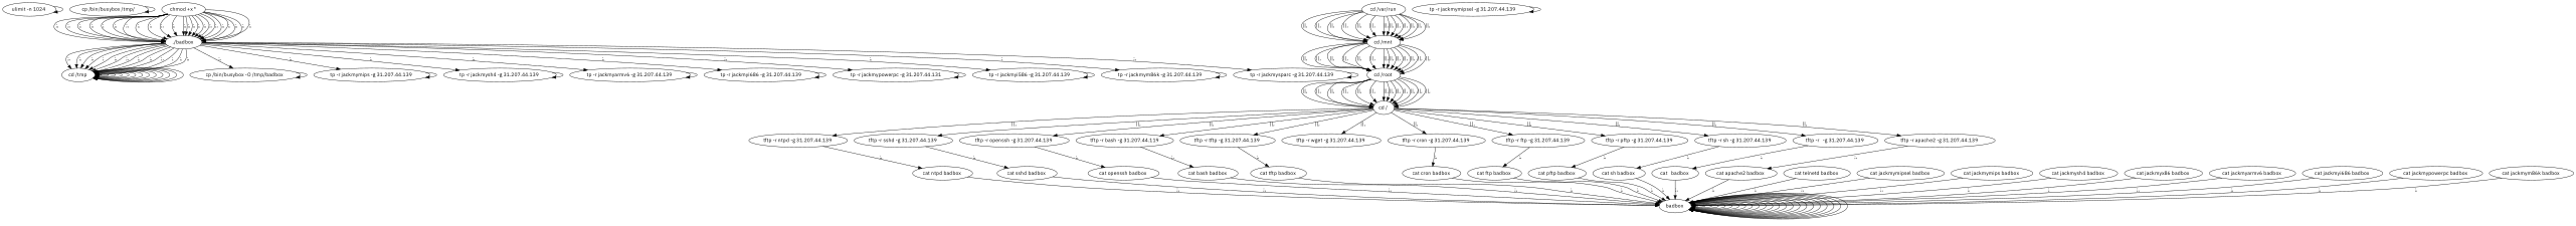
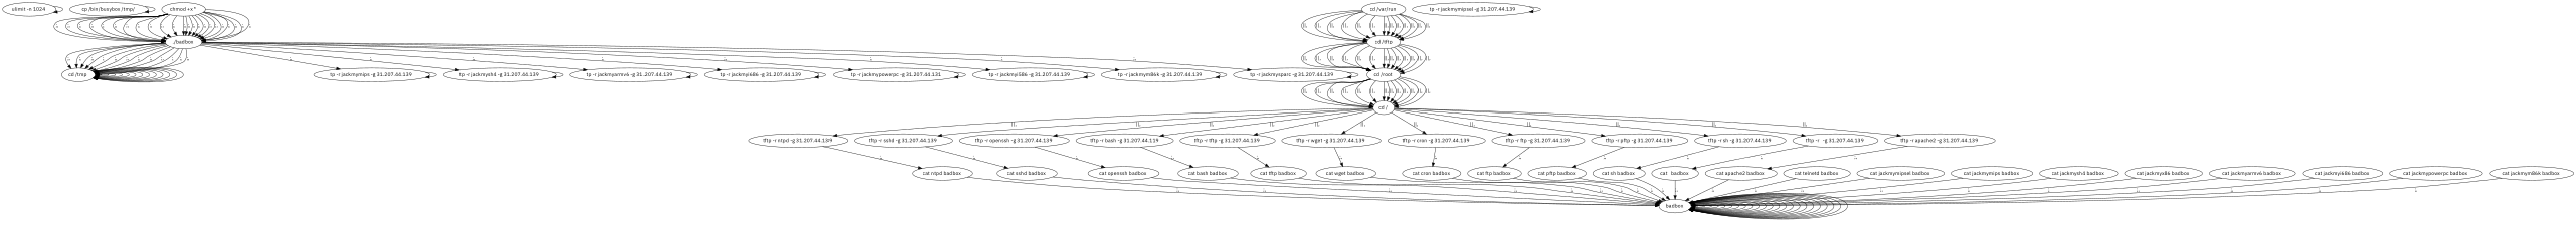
  digraph {
    fontname="IBM Plex Sans"
    node [fontname="IBM Plex Sans"]
    edge [fontname="IBM Plex Sans"]
    n1 [label="ulimit -n 1024 "]
    n2 [label="cp /bin/busybox /tmp/ "]
    n3 [label="cd /tmp "]
    n4 [label="cd /var/run "]
-   n5 [label="cd /mnt "]
+   n5 [label="cd /tftp"]
    n6 [label="cd /root "]
    n7 [label="cd / "]
    n8 [label="tftp -r ntpd -g 31.207.44.139 "]
    n9 [label="tftp -r sshd -g 31.207.44.139 "]
    n10 [label="tftp -r openssh -g 31.207.44.139 "]
    n11 [label="tftp -r bash -g 31.207.44.119"]
    n12 [label="tftp -r tftp -g 31.207.44.139 "]
    n13 [label="tftp -r wget -g 31.207.44.139 "]
    n14 [label="tftp -r cron -g 31.207.44.139 "]
    n15 [label="tftp -r ftp -g 31.207.44.139 "]
    n16 [label="tftp -r pftp -g 31.207.44.139 "]
    n17 [label="tftp -r sh -g 31.207.44.139 "]
    n18 [label="tftp -r   -g 31.207.44.139 "]
    n19 [label="tftp -r apache2 -g 31.207.44.139 "]
    n20 [label="cat ntpd badbox "]
    n21 [label="cat sshd badbox "]
    n22 [label="cat openssh badbox "]
    n23 [label="cat bash badbox "]
    n24 [label="cat tftp badbox "]
+   n25 [label="cat wget badbox "]
    n26 [label="cat cron badbox "]
    n27 [label="cat ftp badbox "]
    n28 [label="cat pftp badbox "]
    n29 [label="cat sh badbox "]
    n30 [label="cat   badbox "]
    n31 [label="cat apache2 badbox "]
    n32 [label="badbox "]
    n33 [label="chmod +x * "]
    n34 [label="./badbox "]
-   n35 [label="cp /bin/busybox -O /tmp/badbox "]
    n36 [label="tp -r jackmymips -g 31.207.44.139 "]
    n37 [label="tp -r jackmysh4 -g 31.207.44.139 "]
    n38 [label="tp -r jackmyarmv6 -g 31.207.44.139 "]
    n39 [label="tp -r jackmyi686 -g 31.207.44.139 "]
    n40 [label="tp -r jackmypowerpc -g 31.207.44.131"]
    n41 [label="tp -r jackmyi586 -g 31.207.44.139 "]
    n42 [label="tp -r jackmym86k -g 31.207.44.139 "]
    n43 [label="tp -r jackmysparc -g 31.207.44.139 "]
    n44 [label="cat telnetd badbox "]
    n45 [label="tp -r jackmymipsel -g 31.207.44.139 "]
    n46 [label="cat jackmymipsel badbox "]
    n47 [label="cat jackmymips badbox "]
    n48 [label="cat jackmysh4 badbox "]
    n49 [label="cat jackmyx86 badbox "]
    n50 [label="cat jackmyarmv6 badbox "]
    n51 [label="cat jackmyi686 badbox "]
    n52 [label="cat jackmypowerpc badbox "]
    n53 [label="cat jackmym86k badbox "]
    n1 -> n1
    n2 -> n2
    n3 -> n3
    n3 -> n3
    n3 -> n3
    n3 -> n3
    n3 -> n3
    n3 -> n3
    n3 -> n3
    n3 -> n3
    n3 -> n3
    n3 -> n3
    n3 -> n3
    n3 -> n3
    n3 -> n3
    n4 -> n5 [label="||,"]
    n4 -> n5 [label="||,"]
    n4 -> n5 [label="||,"]
    n4 -> n5 [label="||,"]
    n4 -> n5 [label="||,"]
    n4 -> n5 [label="||,"]
    n4 -> n5 [label="||,"]
    n4 -> n5 [label="||,"]
    n4 -> n5 [label="||,"]
    n4 -> n5 [label="||,"]
    n4 -> n5 [label="||,"]
    n4 -> n5 [label="||,"]
    n4 -> n5 [label="||,"]
    n5 -> n6 [label="||,"]
    n5 -> n6 [label="||,"]
    n5 -> n6 [label="||,"]
    n5 -> n6 [label="||,"]
    n5 -> n6 [label="||,"]
    n5 -> n6 [label="||,"]
    n5 -> n6 [label="||,"]
    n5 -> n6 [label="||,"]
    n5 -> n6 [label="||,"]
    n5 -> n6 [label="||,"]
    n5 -> n6 [label="||,"]
    n5 -> n6 [label="||,"]
    n5 -> n6 [label="||,"]
    n6 -> n7 [label="||,"]
    n6 -> n7 [label="||,"]
    n6 -> n7 [label="||,"]
    n6 -> n7 [label="||,"]
    n6 -> n7 [label="||,"]
    n6 -> n7 [label="||,"]
    n6 -> n7 [label="||,"]
    n6 -> n7 [label="||,"]
    n6 -> n7 [label="||,"]
    n6 -> n7 [label="||,"]
    n6 -> n7 [label="||,"]
    n6 -> n7 [label="||,"]
    n6 -> n7 [label="||,"]
    n7 -> n8 [label="||,"]
    n7 -> n9 [label="||,"]
    n7 -> n10 [label="||,"]
    n7 -> n11 [label="||,"]
    n7 -> n12 [label="||,"]
    n7 -> n13 [label="||,"]
    n7 -> n14 [label="||,"]
    n7 -> n15 [label="||,"]
    n7 -> n16 [label="||,"]
    n7 -> n17 [label="||,"]
    n7 -> n18 [label="||,"]
    n7 -> n19 [label="||,"]
    n8 -> n20 [label=";,"]
    n9 -> n21 [label=";,"]
    n10 -> n22 [label=";,"]
    n11 -> n23 [label=";,"]
    n12 -> n24 [label=";,"]
+   n13 -> n25 [label=";,"]
    n14 -> n26 [label=";,"]
    n15 -> n27 [label=";,"]
    n16 -> n28 [label=";,"]
    n17 -> n29 [label=";,"]
    n18 -> n30 [label=";,"]
    n19 -> n31 [label=";,"]
    n20 -> n32 [label=";,"]
    n21 -> n32 [label=";,"]
    n22 -> n32 [label=";,"]
    n23 -> n32 [label=";,"]
    n24 -> n32 [label=";,"]
+   n25 -> n32 [label=";,"]
    n26 -> n32 [label=";,"]
    n27 -> n32 [label=";,"]
    n28 -> n32 [label=";,"]
    n29 -> n32 [label=";,"]
    n30 -> n32 [label=";,"]
    n31 -> n32 [label=";,"]
    n32 -> n32
    n32 -> n32
    n32 -> n32
    n32 -> n32
    n32 -> n32
    n32 -> n32
    n32 -> n32
    n32 -> n32
    n32 -> n32
    n32 -> n32
    n32 -> n32
    n32 -> n32
    n32 -> n32
    n32 -> n32
    n32 -> n32
    n32 -> n32
    n32 -> n32
    n32 -> n32
    n32 -> n32
    n32 -> n32
    n32 -> n32
    n32 -> n32
    n32 -> n32
    n33 -> n34 [label=";,"]
    n33 -> n34 [label=";,"]
    n33 -> n34 [label=";,"]
    n33 -> n34 [label=";,"]
    n33 -> n34 [label=";,"]
    n33 -> n34 [label=";,"]
    n33 -> n34 [label=";,"]
    n33 -> n34 [label=";,"]
    n33 -> n34 [label=";,"]
    n33 -> n34 [label=";,"]
    n33 -> n34 [label=";,"]
    n33 -> n34 [label=";,"]
    n33 -> n34 [label=";,"]
    n33 -> n34 [label=";,"]
    n33 -> n34 [label=";,"]
    n33 -> n34 [label=";,"]
    n33 -> n34 [label=";,"]
    n33 -> n34 [label=";,"]
    n33 -> n34 [label=";,"]
    n33 -> n34 [label=";,"]
    n33 -> n34 [label=";,"]
    n33 -> n34 [label=";,"]
    n33 -> n34 [label=";,"]
    n34 -> n3 [label=";,"]
    n34 -> n3 [label=";,"]
    n34 -> n3 [label=";,"]
    n34 -> n3 [label=";,"]
    n34 -> n3 [label=";,"]
    n34 -> n3 [label=";,"]
    n34 -> n3 [label=";,"]
    n34 -> n3 [label=";,"]
    n34 -> n3 [label=";,"]
    n34 -> n3 [label=";,"]
    n34 -> n3 [label=";,"]
    n34 -> n3 [label=";,"]
-   n34 -> n35 [label=";,"]
    n34 -> n36 [label=";,"]
    n34 -> n37 [label=";,"]
    n34 -> n38 [label=";,"]
    n34 -> n39 [label=";,"]
    n34 -> n40 [label=";,"]
    n34 -> n41 [label=";,"]
    n34 -> n42 [label=";,"]
    n34 -> n43 [label=";,"]
-   n35 -> n35
    n36 -> n36
    n37 -> n37
    n38 -> n38
    n39 -> n39
    n40 -> n40
    n41 -> n41
    n42 -> n42
    n43 -> n43
    n44 -> n32 [label=";,"]
    n45 -> n45
    n46 -> n32 [label=";,"]
    n47 -> n32 [label=";,"]
    n48 -> n32 [label=";,"]
    n49 -> n32 [label=";,"]
    n50 -> n32 [label=";,"]
    n51 -> n32 [label=";,"]
    n52 -> n32 [label=";,"]
    n53 -> n32 [label=";,"]
  }
